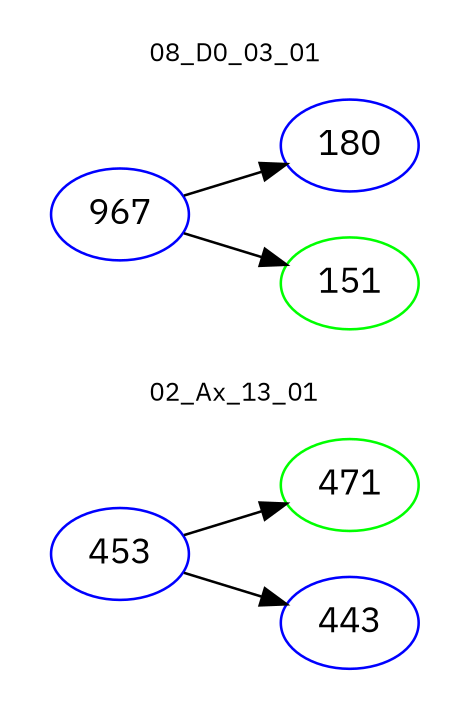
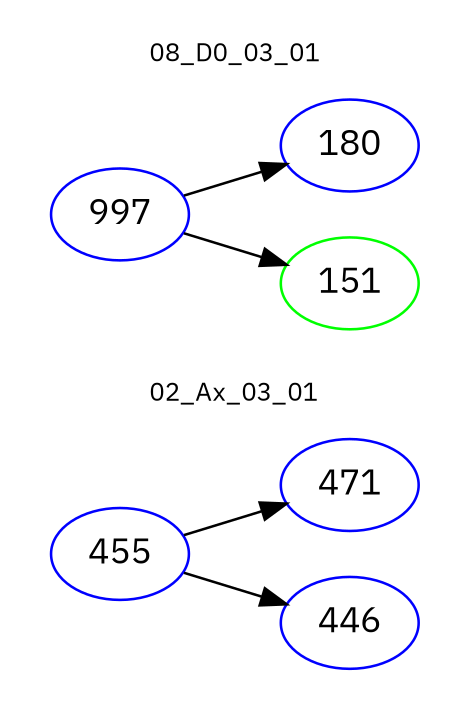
  digraph {
    fontname="IBM Plex Sans"
    rankdir=LR
    node [color=blue fontname="IBM Plex Sans"]
    edge [color=black fontname="IBM Plex Sans"]
-   n1 [label=453]
-   n2 [label=443]
-   n3 [color=green label=471]
-   n4 [label=967]
+   n1 [label=455]
+   n2 [label=446]
+   n3 [label=471]
+   n4 [label=997]
    n5 [color=green label=151]
    n6 [label=180]
    subgraph cluster_1 {
      color=white
      fontsize=10
-     label="02_Ax_13_01"
+     label="02_Ax_03_01"
      n1
      n2
      n3
    }
    subgraph cluster_2 {
      color=white
      fontsize=10
      label="08_D0_03_01"
      n4
      n5
      n6
    }
    n1 -> n2
    n1 -> n3
    n4 -> n5
    n4 -> n6
  }
